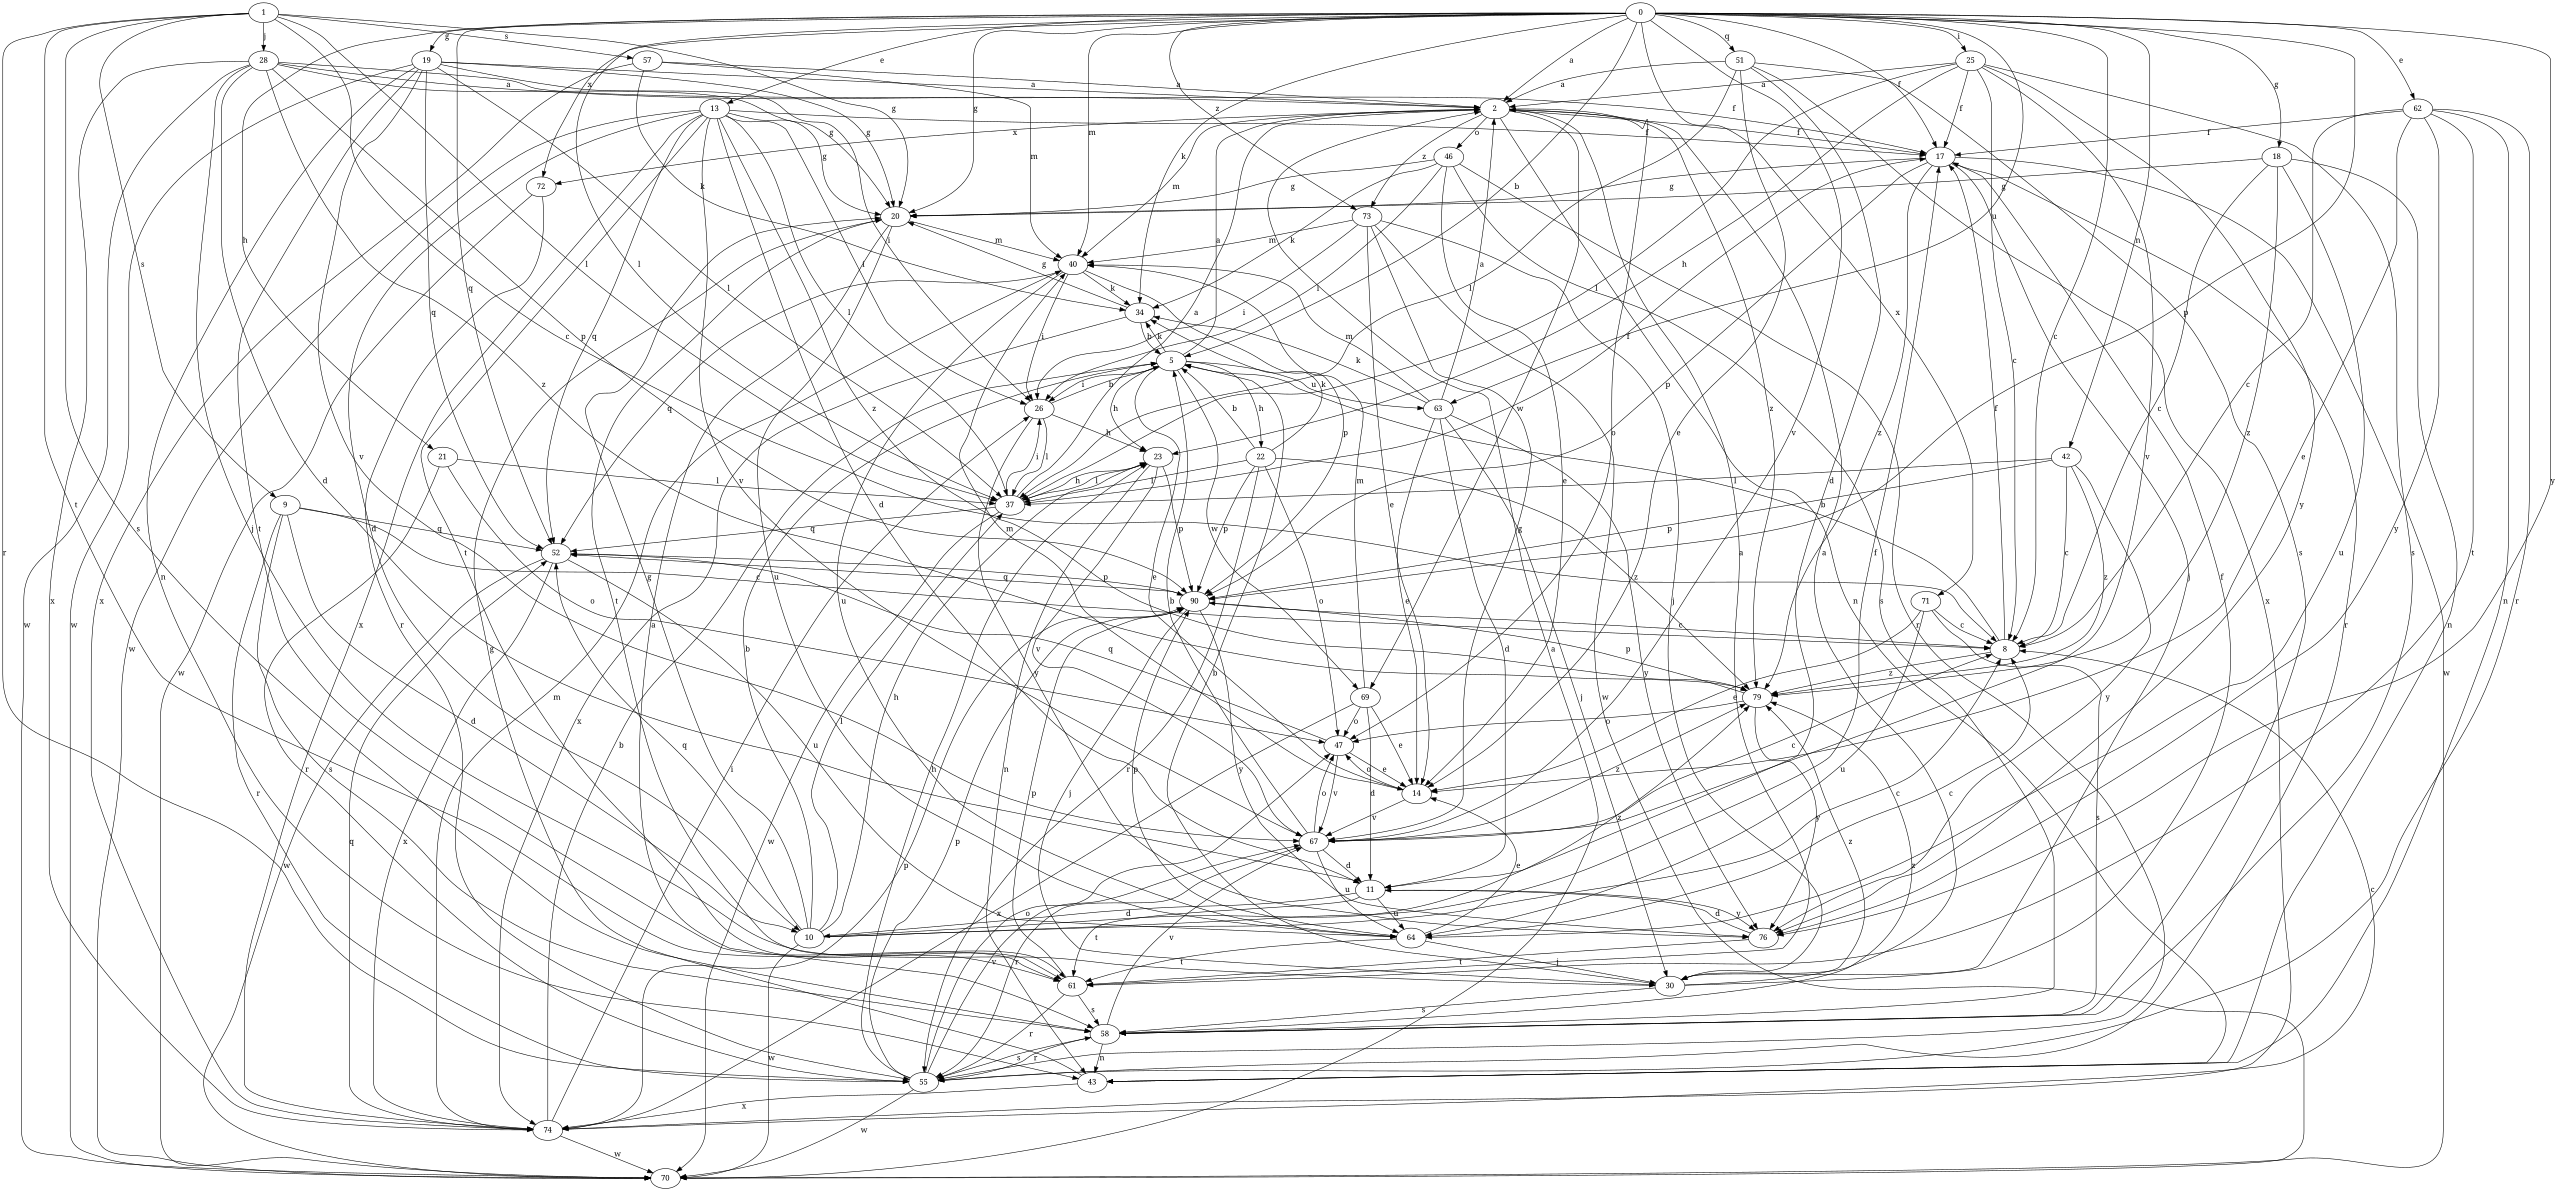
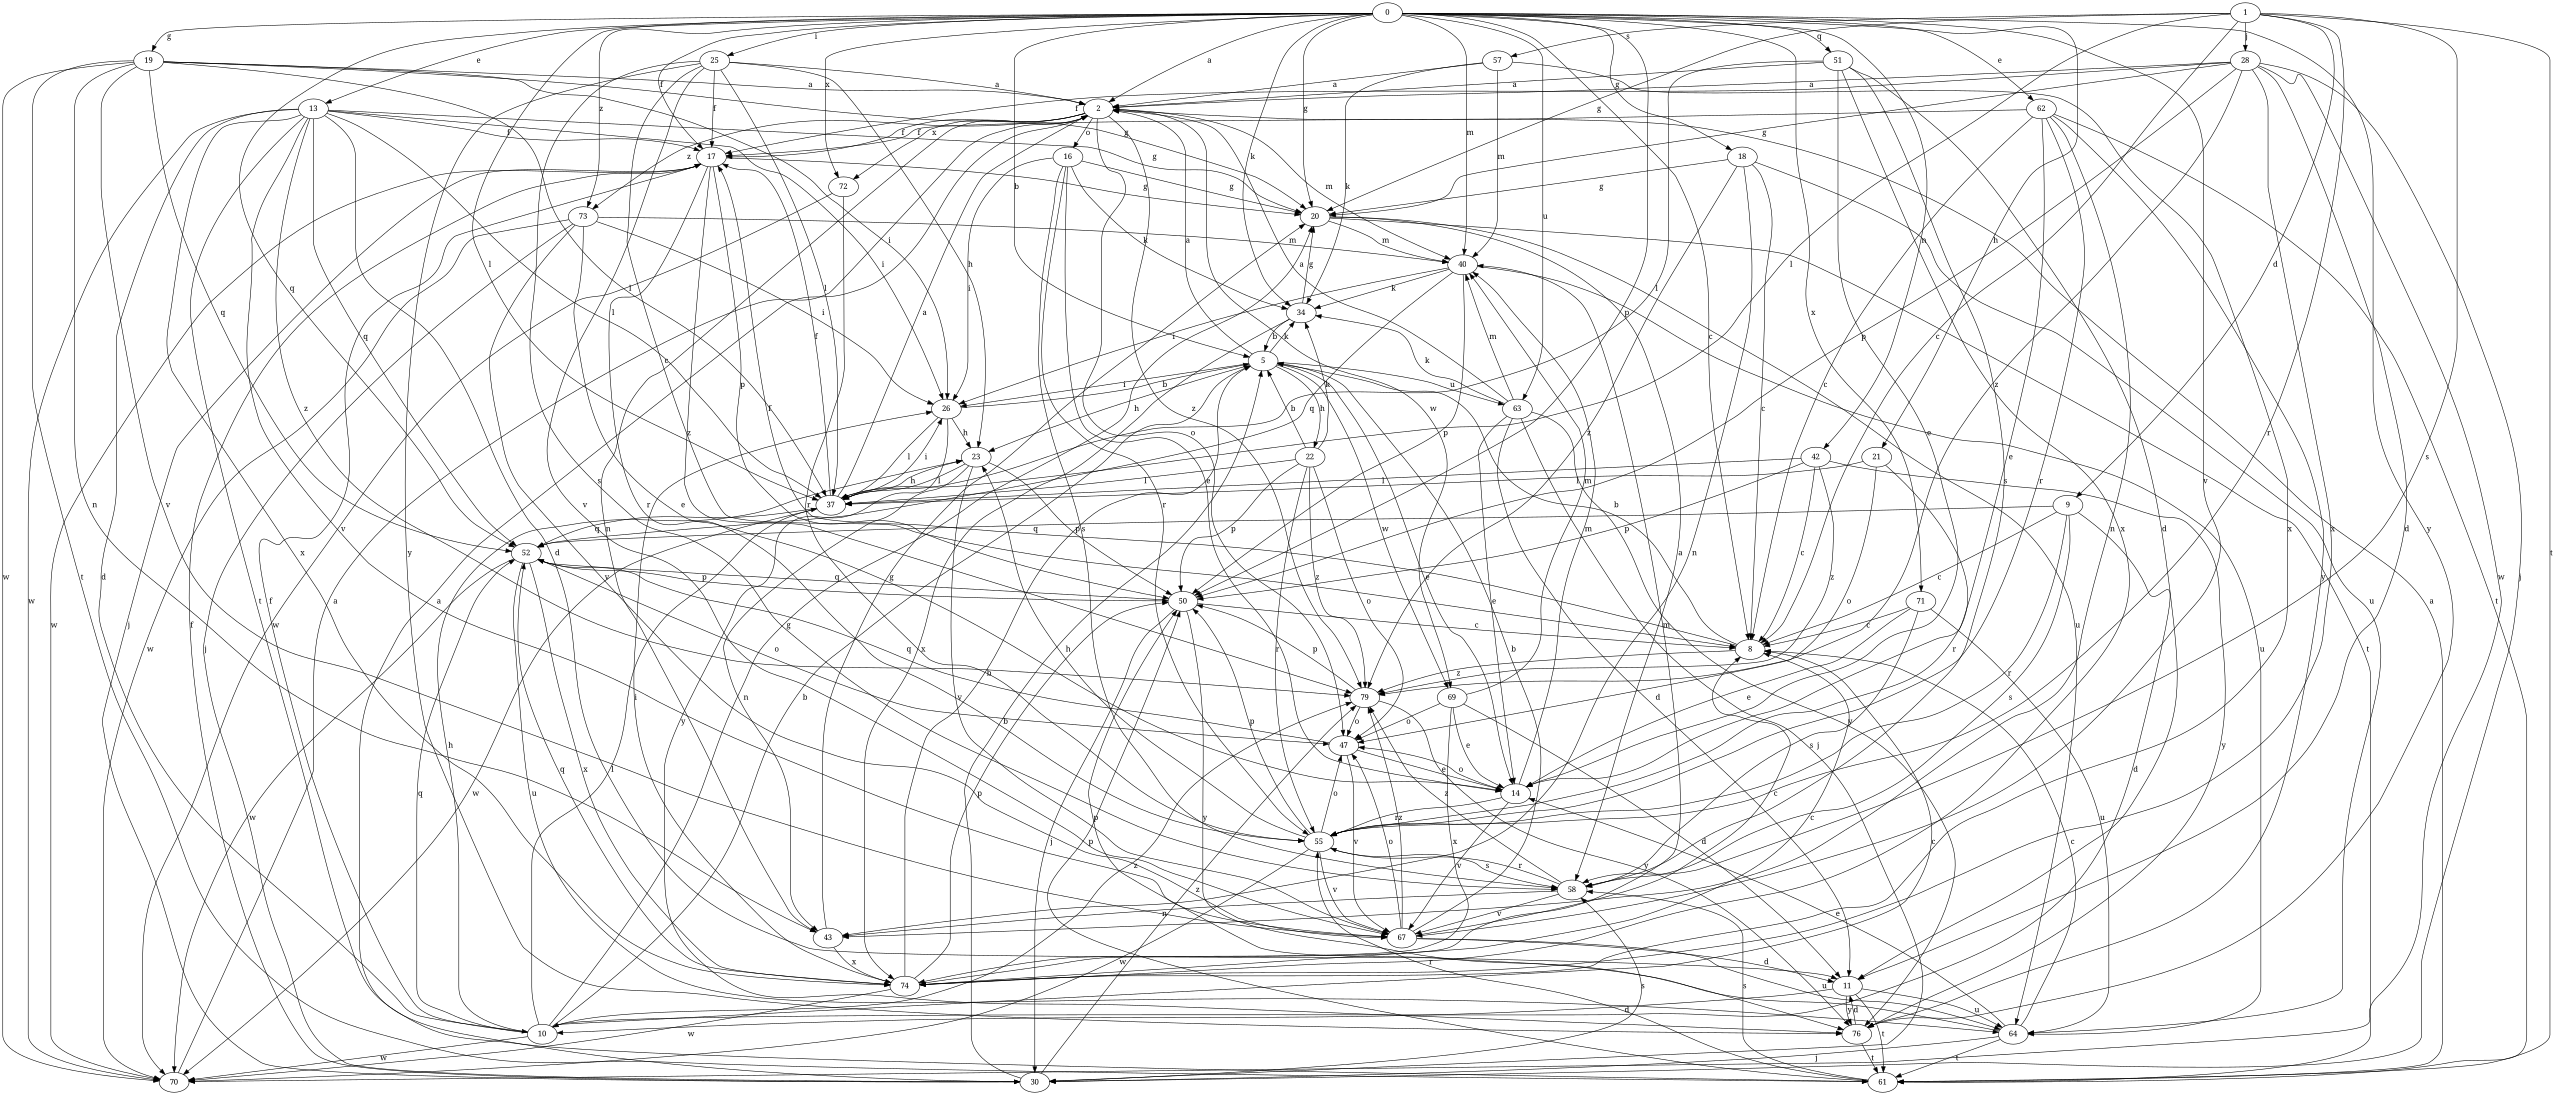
  strict digraph {
    fontname="Noto Serif"
    node [fontname="Noto Serif"]
    edge [fontname="Noto Serif"]
    0
    2
    5
    8
    n5 [label=62]
    13
    17
    18
    19
    20
    21
    25
    34
    37
    40
    42
-   50 [label=90]
+   50
    51
    52
    63
    67
    71
    72
    76
    n25 [label=73]
    43
-   46
+   46 [label=16]
    47
    69
    79
    14
    22
    23
    26
    55
    61
    10
    70
    11
    74
    30
    64
    58
    1
    9
    28
    57
    0 -> 2 [label=a]
    0 -> 5 [label=b]
    0 -> 8 [label=c]
    0 -> n5 [label=e]
    0 -> 13 [label=e]
    0 -> 17 [label=f]
    0 -> 18 [label=g]
    0 -> 19 [label=g]
    0 -> 20 [label=g]
    0 -> 21 [label=h]
    0 -> 25 [label=i]
    0 -> 34 [label=k]
    0 -> 37 [label=l]
    0 -> 40 [label=m]
    0 -> 42 [label=n]
    0 -> 50 [label=p]
    0 -> 51 [label=q]
    0 -> 52 [label=q]
    0 -> 63 [label=u]
    0 -> 67 [label=v]
    0 -> 71 [label=x]
    0 -> 72 [label=x]
    0 -> 76 [label=y]
    0 -> n25 [label=z]
    2 -> 17 [label=f]
    2 -> 40 [label=m]
    2 -> 72 [label=x]
    2 -> n25 [label=z]
    2 -> 43 [label=n]
    2 -> 46 [label=o]
    2 -> 47 [label=o]
    2 -> 69 [label=w]
    2 -> 79 [label=z]
    5 -> 2 [label=a]
    5 -> 34 [label=k]
    5 -> 63 [label=u]
    5 -> 69 [label=w]
    5 -> 14 [label=e]
    5 -> 22 [label=h]
    5 -> 23 [label=h]
    5 -> 26 [label=i]
    8 -> 5 [label=b]
    8 -> 17 [label=f]
    8 -> 79 [label=z]
    n5 -> 8 [label=c]
    n5 -> 17 [label=f]
    n5 -> 76 [label=y]
    n5 -> 43 [label=n]
    n5 -> 14 [label=e]
    n5 -> 55 [label=r]
    n5 -> 61 [label=t]
    13 -> 17 [label=f]
    13 -> 20 [label=g]
    13 -> 37 [label=l]
    13 -> 52 [label=q]
    13 -> 67 [label=v]
    13 -> 79 [label=z]
    13 -> 26 [label=i]
    13 -> 61 [label=t]
    13 -> 10 [label=d]
    13 -> 70 [label=w]
    13 -> 11 [label=d]
    13 -> 74 [label=x]
    17 -> 20 [label=g]
    17 -> 50 [label=p]
    17 -> 79 [label=z]
    17 -> 55 [label=r]
    17 -> 70 [label=w]
    17 -> 30 [label=j]
    18 -> 8 [label=c]
    18 -> 20 [label=g]
    18 -> 43 [label=n]
    18 -> 79 [label=z]
    18 -> 64 [label=u]
    19 -> 2 [label=a]
    19 -> 20 [label=g]
    19 -> 37 [label=l]
    19 -> 52 [label=q]
    19 -> 67 [label=v]
    19 -> 43 [label=n]
    19 -> 26 [label=i]
    19 -> 61 [label=t]
    19 -> 70 [label=w]
    20 -> 40 [label=m]
    20 -> 61 [label=t]
    20 -> 64 [label=u]
    20 -> 58 [label=a]
    21 -> 37 [label=l]
    21 -> 47 [label=o]
    21 -> 55 [label=r]
    25 -> 2 [label=a]
    25 -> 8 [label=c]
    25 -> 17 [label=f]
    25 -> 37 [label=l]
    25 -> 67 [label=v]
    25 -> 76 [label=y]
    25 -> 23 [label=h]
    25 -> 58 [label=s]
    34 -> 5 [label=b]
    34 -> 20 [label=g]
    34 -> 74 [label=x]
    37 -> 2 [label=a]
    37 -> 17 [label=f]
    37 -> 52 [label=q]
    37 -> 23 [label=h]
    37 -> 26 [label=i]
    37 -> 70 [label=w]
    40 -> 34 [label=k]
    40 -> 50 [label=p]
    40 -> 52 [label=q]
    40 -> 26 [label=i]
    40 -> 64 [label=u]
    42 -> 8 [label=c]
    42 -> 37 [label=l]
    42 -> 50 [label=p]
    42 -> 76 [label=y]
    42 -> 79 [label=z]
    50 -> 8 [label=c]
    50 -> 52 [label=q]
    50 -> 76 [label=y]
    50 -> 30 [label=j]
    51 -> 2 [label=a]
    51 -> 37 [label=l]
    51 -> 14 [label=e]
    51 -> 11 [label=d]
    51 -> 74 [label=x]
    51 -> 58 [label=s]
    52 -> 50 [label=p]
+   52 -> 47 [label=o]
    52 -> 70 [label=w]
    52 -> 74 [label=x]
    52 -> 64 [label=u]
    63 -> 2 [label=a]
    63 -> 34 [label=k]
    63 -> 40 [label=m]
    63 -> 76 [label=y]
    63 -> 14 [label=e]
    63 -> 11 [label=d]
    63 -> 30 [label=j]
    67 -> 5 [label=b]
    67 -> 8 [label=c]
    67 -> 47 [label=o]
    67 -> 79 [label=z]
-   67 -> 55 [label=r]
+   14 -> 55 [label=r]
    67 -> 11 [label=d]
    67 -> 64 [label=u]
    71 -> 8 [label=c]
    71 -> 14 [label=e]
    71 -> 64 [label=u]
    71 -> 58 [label=s]
    72 -> 55 [label=r]
    72 -> 70 [label=w]
    76 -> 61 [label=t]
    76 -> 11 [label=d]
    n25 -> 40 [label=m]
-   n25 -> 67 [label=g]
+   n25 -> 67 [label=v]
    n25 -> 14 [label=e]
    n25 -> 26 [label=i]
    n25 -> 70 [label=w]
    n25 -> 30 [label=j]
    43 -> 20 [label=g]
    43 -> 74 [label=x]
    46 -> 20 [label=g]
    46 -> 34 [label=k]
    46 -> 14 [label=e]
    46 -> 26 [label=i]
    46 -> 55 [label=r]
    46 -> 58 [label=s]
    47 -> 52 [label=q]
    47 -> 67 [label=v]
    47 -> 14 [label=e]
    69 -> 40 [label=m]
    69 -> 47 [label=o]
    69 -> 14 [label=e]
    69 -> 11 [label=d]
    69 -> 74 [label=x]
    79 -> 50 [label=p]
    79 -> 76 [label=y]
    79 -> 47 [label=o]
    14 -> 40 [label=m]
    14 -> 67 [label=v]
    14 -> 47 [label=o]
    22 -> 5 [label=b]
    22 -> 34 [label=k]
    22 -> 37 [label=l]
    22 -> 50 [label=p]
    22 -> 47 [label=o]
    22 -> 79 [label=z]
    22 -> 55 [label=r]
    23 -> 37 [label=l]
    23 -> 50 [label=p]
    23 -> 67 [label=v]
    23 -> 43 [label=n]
    26 -> 5 [label=b]
    26 -> 37 [label=l]
    26 -> 76 [label=y]
    26 -> 23 [label=h]
    55 -> 50 [label=p]
    55 -> 67 [label=v]
    55 -> 47 [label=o]
    55 -> 23 [label=h]
    55 -> 70 [label=w]
    55 -> 58 [label=s]
    61 -> 2 [label=a]
    61 -> 50 [label=p]
    61 -> 55 [label=r]
    61 -> 58 [label=s]
    10 -> 5 [label=b]
    10 -> 8 [label=c]
    10 -> 17 [label=f]
    10 -> 20 [label=g]
    10 -> 37 [label=l]
    10 -> 52 [label=q]
    10 -> 79 [label=z]
    10 -> 23 [label=h]
    10 -> 70 [label=w]
    70 -> 2 [label=a]
    11 -> 76 [label=y]
    11 -> 61 [label=t]
    11 -> 10 [label=d]
    11 -> 64 [label=u]
    74 -> 5 [label=b]
    74 -> 8 [label=c]
    74 -> 40 [label=m]
    74 -> 50 [label=p]
    74 -> 52 [label=q]
    74 -> 26 [label=i]
    74 -> 70 [label=w]
    30 -> 2 [label=a]
    30 -> 5 [label=b]
    30 -> 17 [label=f]
    30 -> 79 [label=z]
    30 -> 58 [label=s]
    64 -> 8 [label=c]
    64 -> 50 [label=p]
    64 -> 14 [label=e]
    64 -> 61 [label=t]
    64 -> 30 [label=j]
    58 -> 67 [label=v]
    58 -> 43 [label=n]
    58 -> 79 [label=z]
    58 -> 55 [label=r]
    1 -> 8 [label=c]
    1 -> 20 [label=g]
    1 -> 37 [label=l]
    1 -> 55 [label=r]
    1 -> 61 [label=t]
    1 -> 58 [label=s]
-   1 -> 9 [label=s]
+   1 -> 9 [label=d]
    1 -> 28 [label=j]
    1 -> 57 [label=s]
    9 -> 8 [label=c]
    9 -> 52 [label=q]
    9 -> 55 [label=r]
    9 -> 10 [label=d]
    9 -> 58 [label=s]
    28 -> 2 [label=a]
    28 -> 17 [label=f]
    28 -> 20 [label=g]
    28 -> 50 [label=p]
    28 -> 79 [label=z]
    28 -> 70 [label=w]
    28 -> 11 [label=d]
    28 -> 74 [label=x]
    28 -> 30 [label=j]
    57 -> 2 [label=a]
    57 -> 34 [label=k]
    57 -> 40 [label=m]
    57 -> 74 [label=x]
  }
